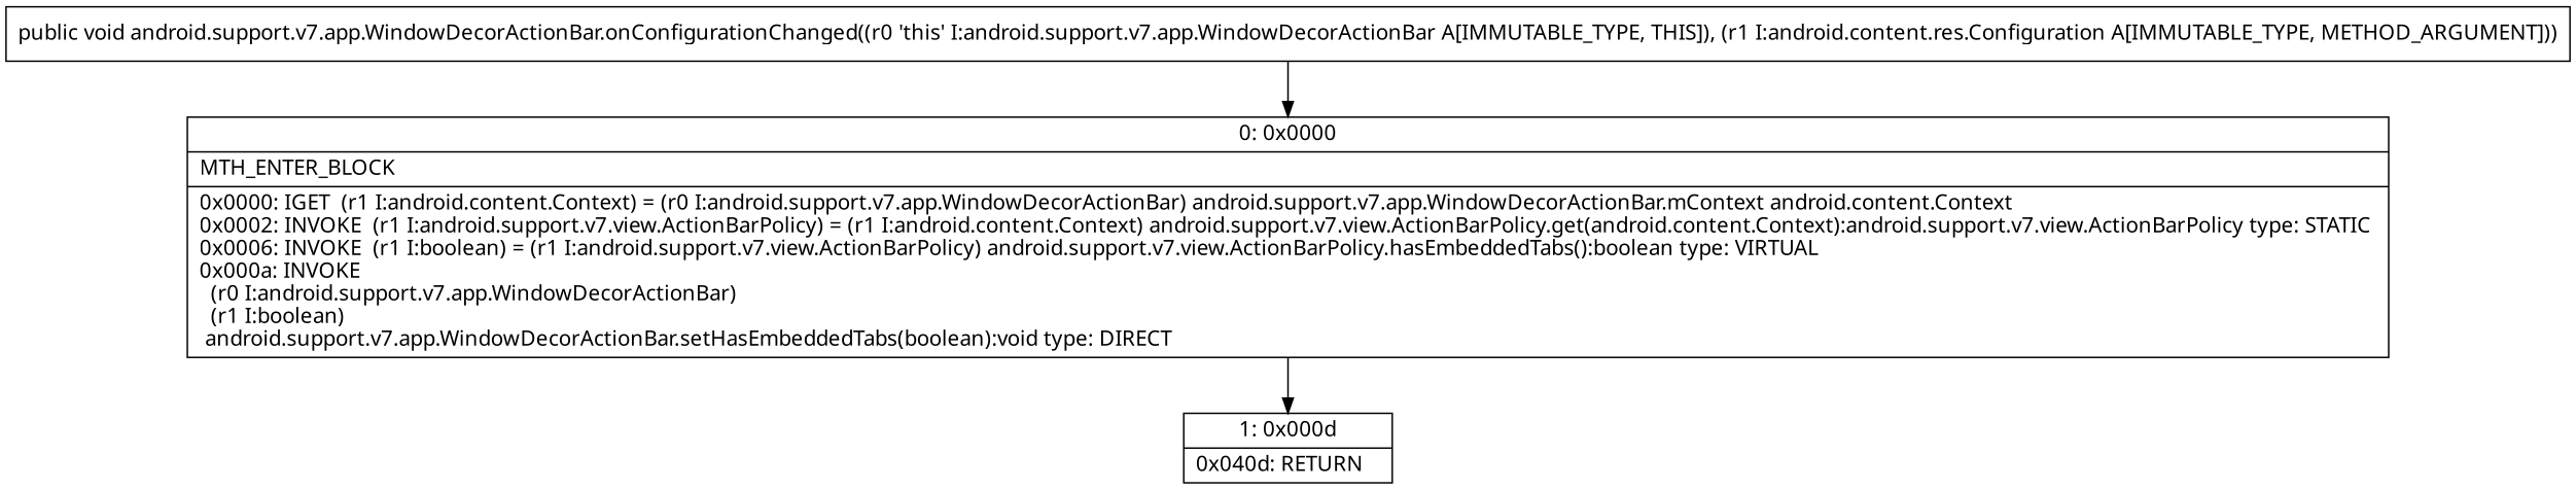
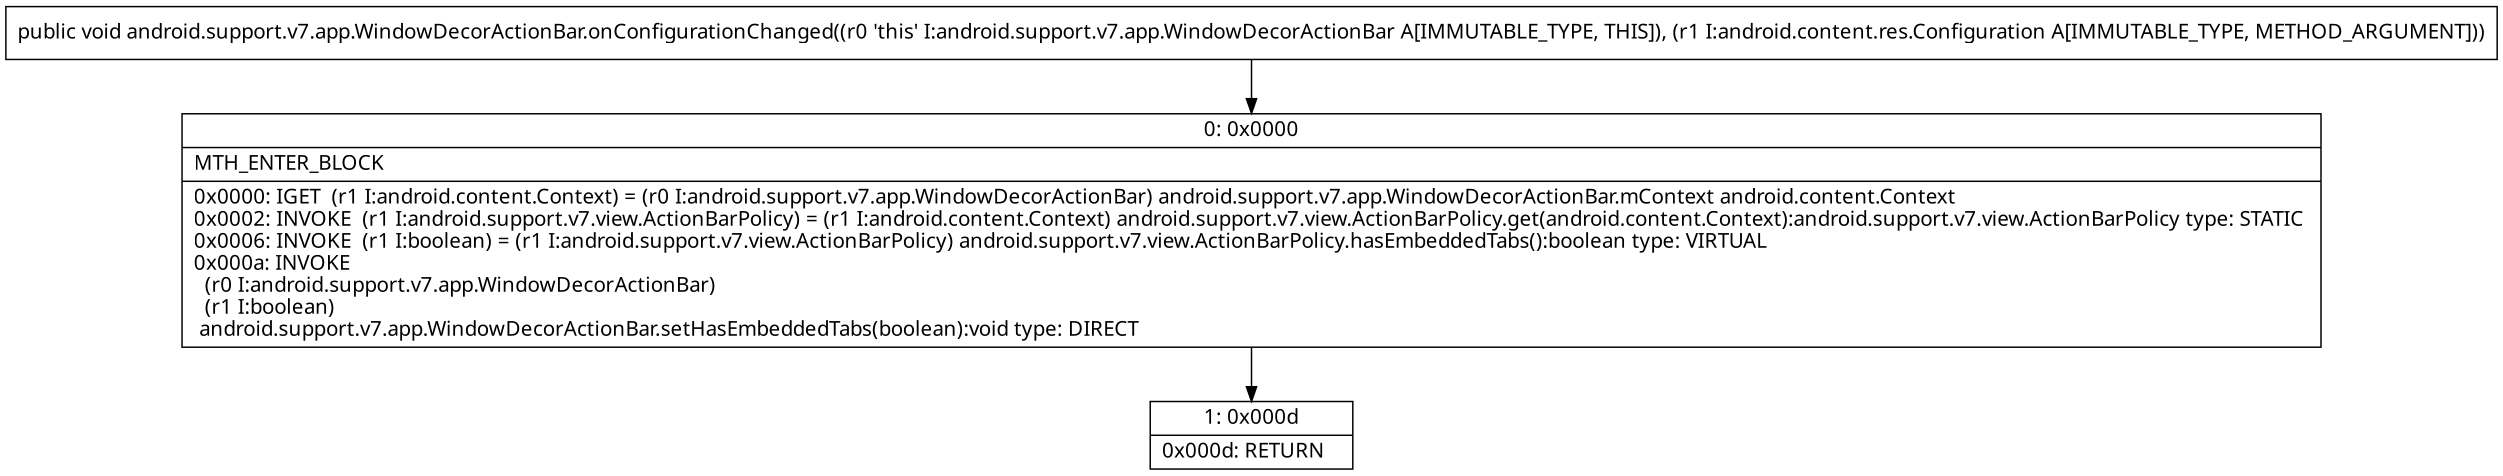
  digraph {
    fontname="Noto Sans"
    node [shape=record fontname="Noto Sans"]
    edge [fontname="Noto Sans"]
    n1 [label="{0\:\ 0x0000|MTH_ENTER_BLOCK\l|0x0000: IGET  (r1 I:android.content.Context) = (r0 I:android.support.v7.app.WindowDecorActionBar) android.support.v7.app.WindowDecorActionBar.mContext android.content.Context \l0x0002: INVOKE  (r1 I:android.support.v7.view.ActionBarPolicy) = (r1 I:android.content.Context) android.support.v7.view.ActionBarPolicy.get(android.content.Context):android.support.v7.view.ActionBarPolicy type: STATIC \l0x0006: INVOKE  (r1 I:boolean) = (r1 I:android.support.v7.view.ActionBarPolicy) android.support.v7.view.ActionBarPolicy.hasEmbeddedTabs():boolean type: VIRTUAL \l0x000a: INVOKE  \l  (r0 I:android.support.v7.app.WindowDecorActionBar)\l  (r1 I:boolean)\l android.support.v7.app.WindowDecorActionBar.setHasEmbeddedTabs(boolean):void type: DIRECT \l}"]
-   n2 [label="{1\:\ 0x000d|0x040d: RETURN   \l}"]
+   n2 [label="{1\:\ 0x000d|0x000d: RETURN   \l}"]
    n3 [label="{public void android.support.v7.app.WindowDecorActionBar.onConfigurationChanged((r0 'this' I:android.support.v7.app.WindowDecorActionBar A[IMMUTABLE_TYPE, THIS]), (r1 I:android.content.res.Configuration A[IMMUTABLE_TYPE, METHOD_ARGUMENT])) }"]
    n1 -> n2
    n3 -> n1
  }
